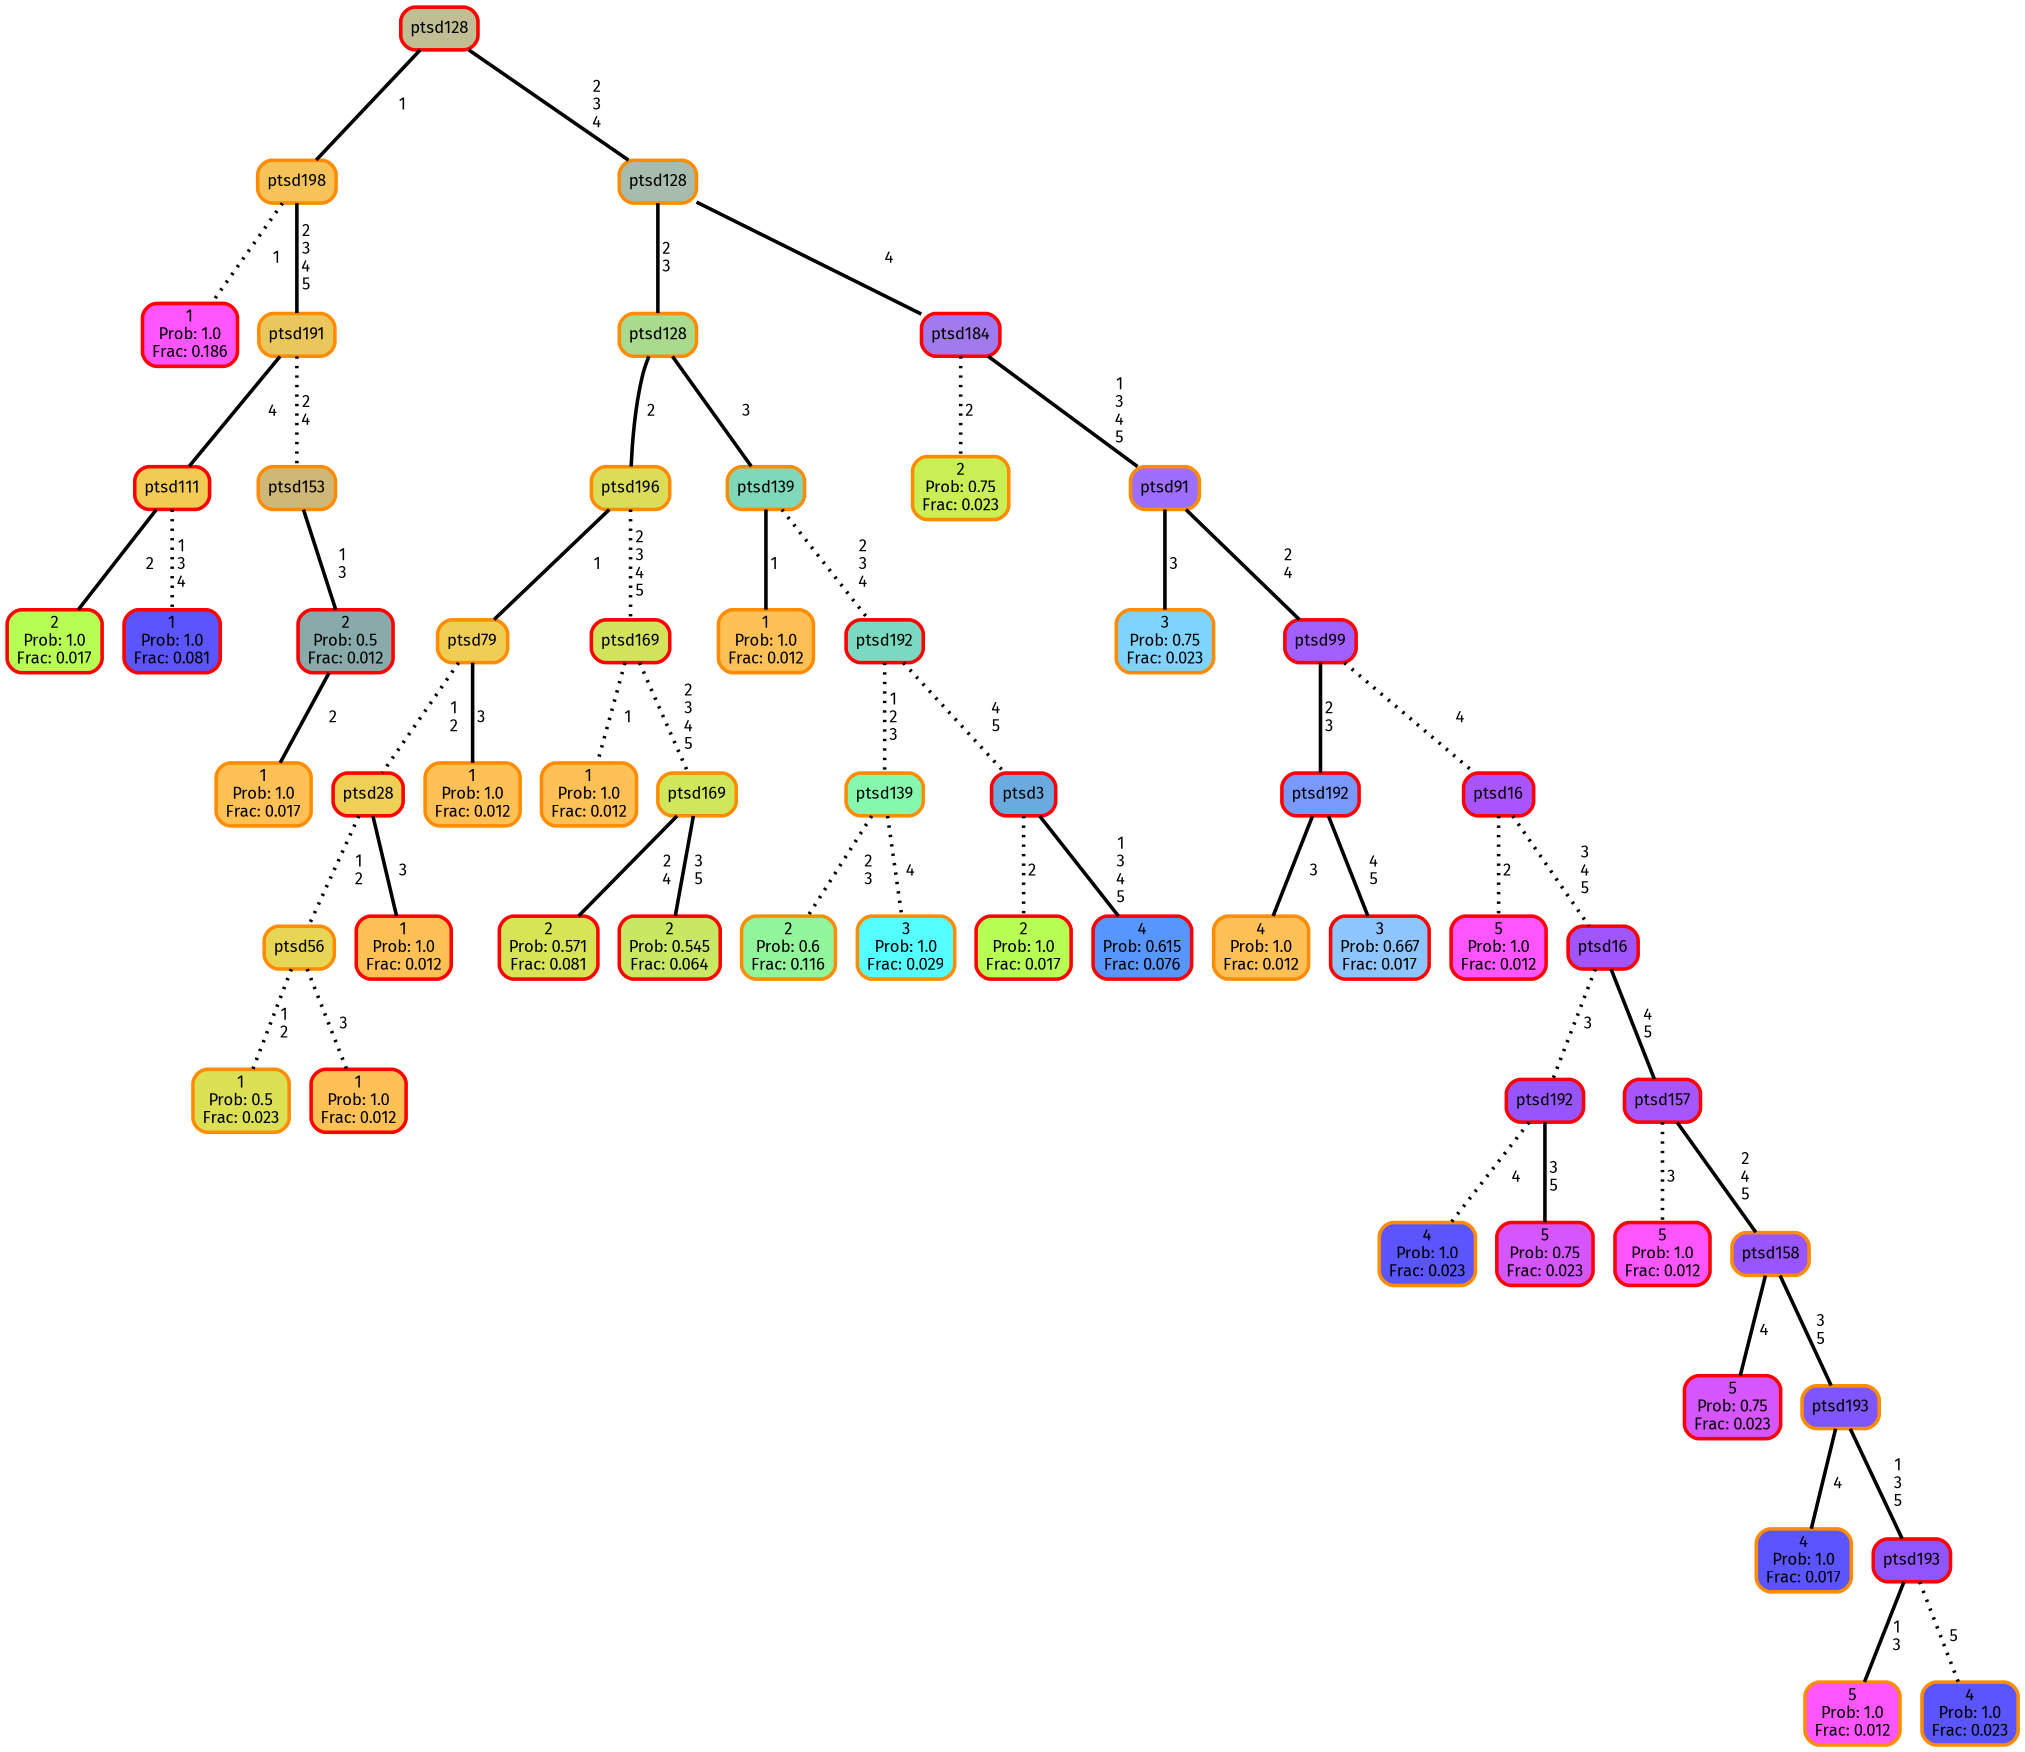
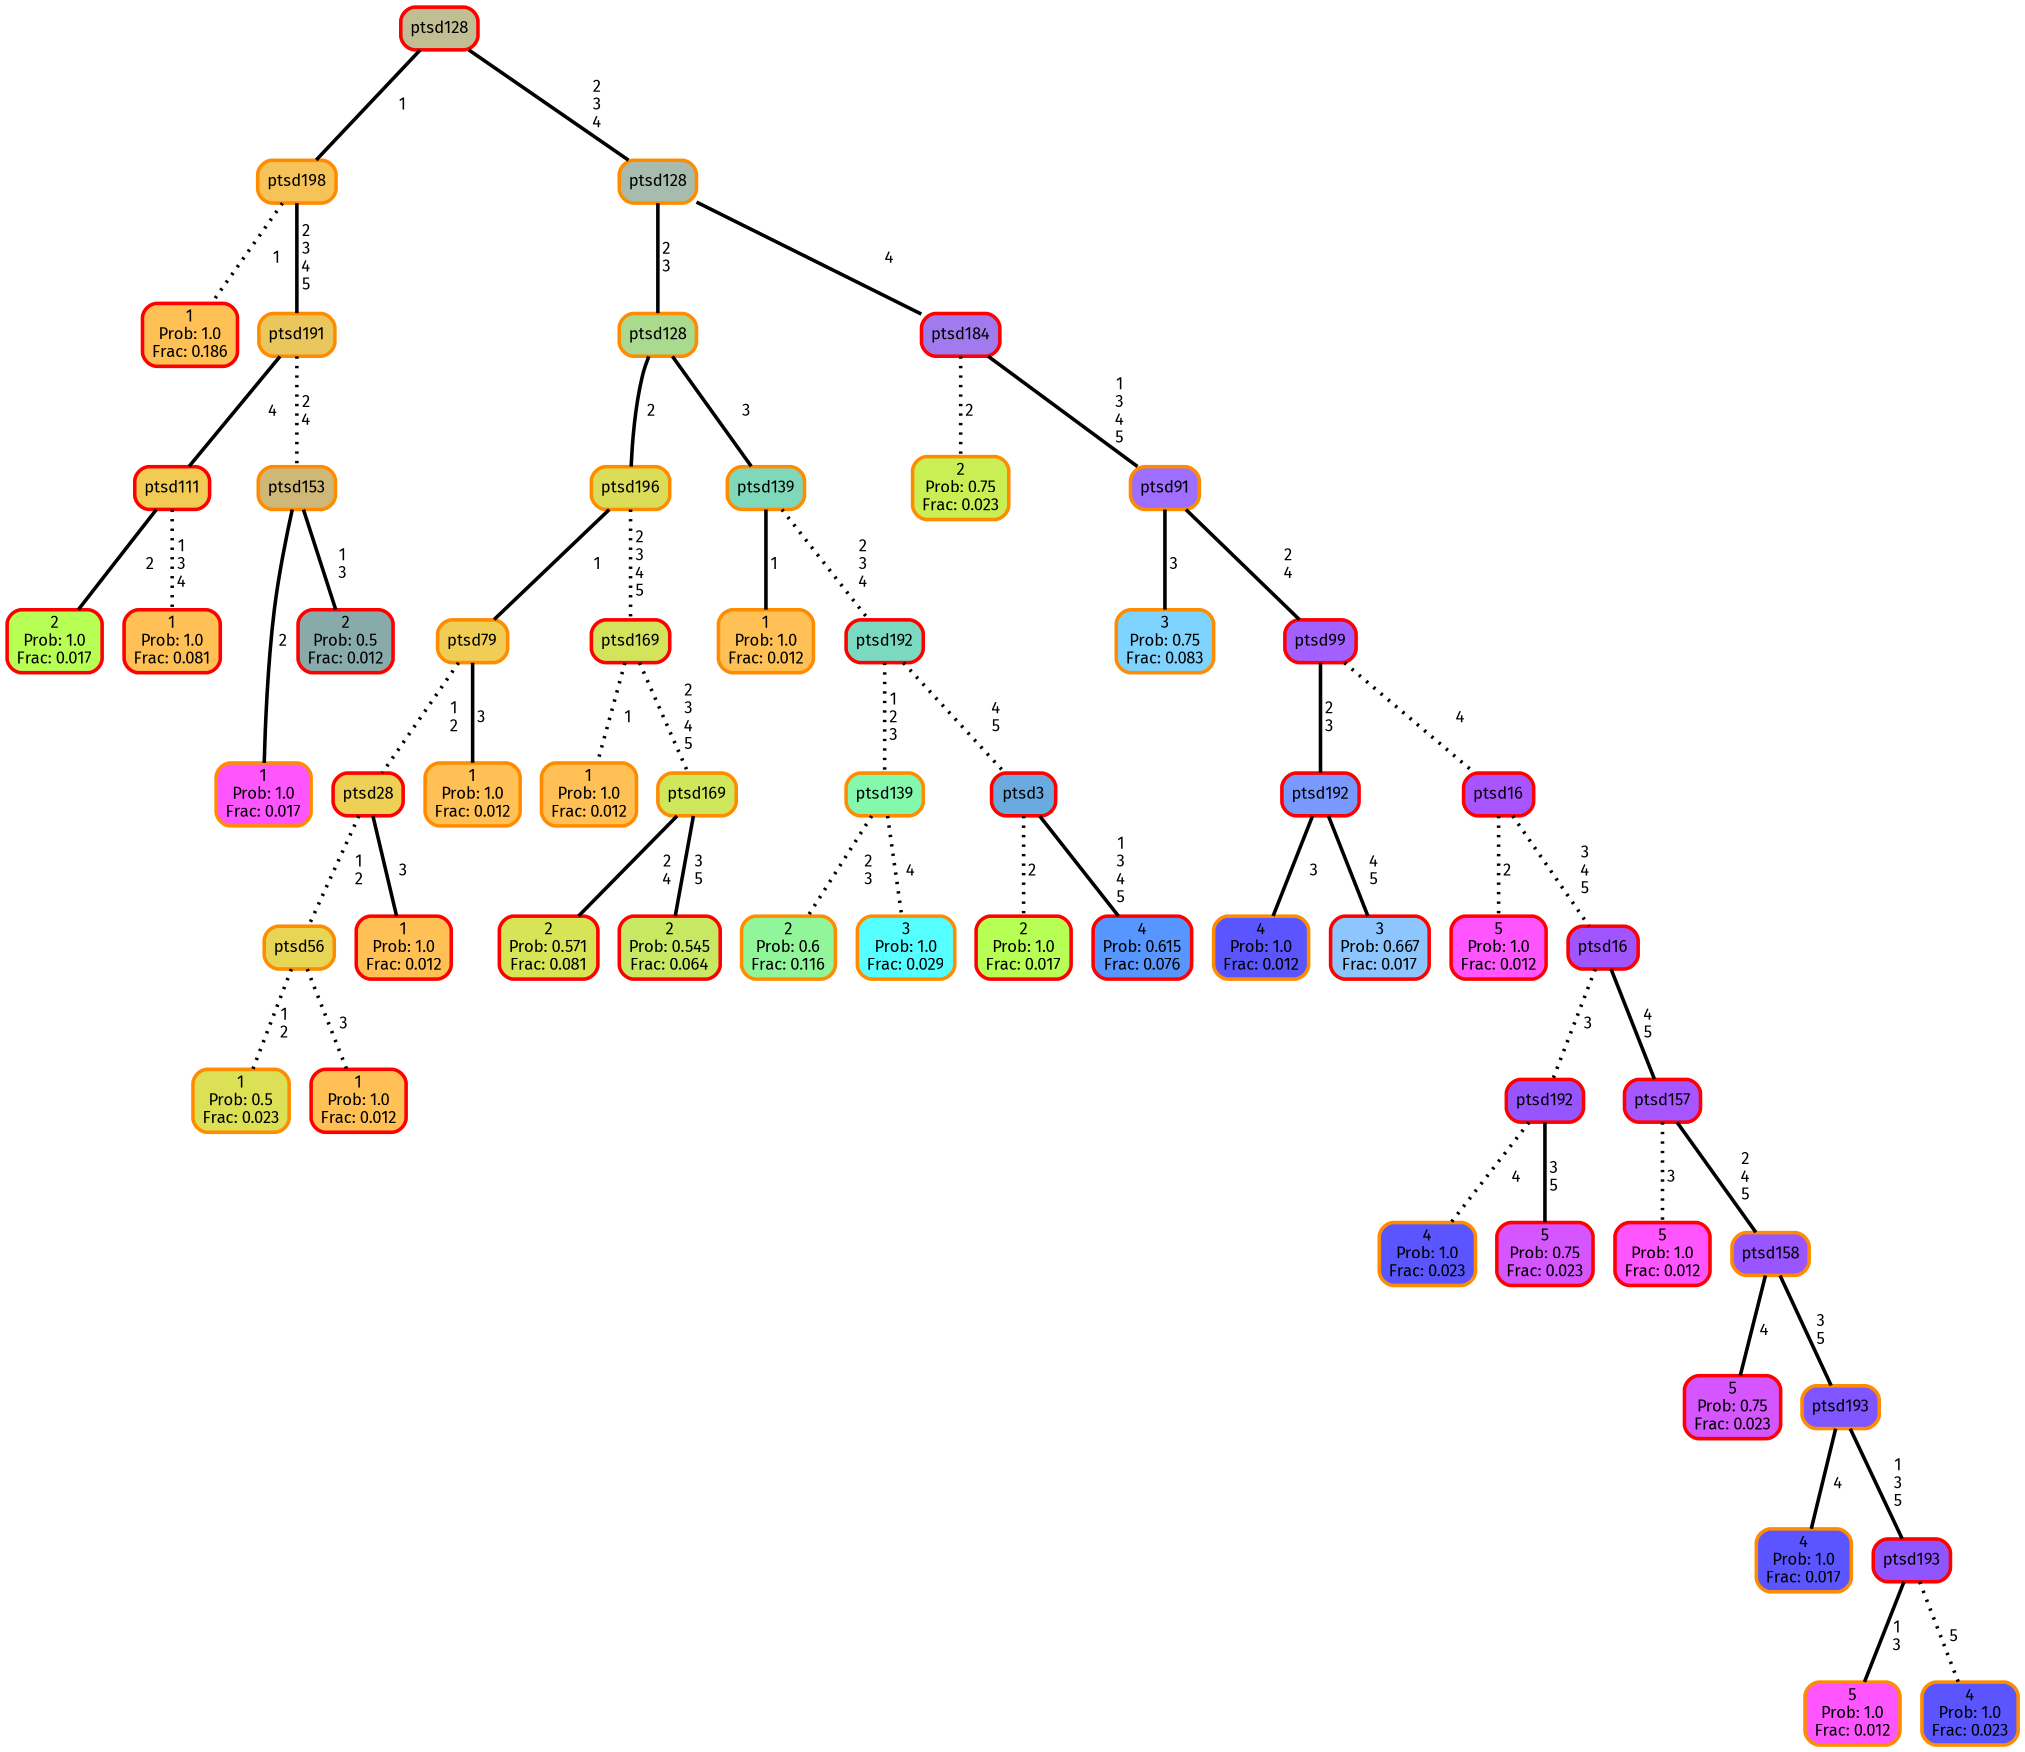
  graph {
    fontname="Fira Sans"
    ranksep="0 equally"
    splines=straight
    node [color=red fillcolor="#ffc155" fontcolor=black fontname="Fira Sans" penwidth=3 shape=box style="filled, rounded"]
    edge [color=black fontname="Fira Sans" penwidth=3 style=dotted]
-   n1 [fillcolor="#ff55ff" label="1\nProb: 1.0\nFrac: 0.186"]
+   n1 [label="1\nProb: 1.0\nFrac: 0.186"]
    n2 [color=darkorange fillcolor="#f6c358" label=ptsd198]
    n3 [color=darkorange fillcolor="#eac75c" label=ptsd191]
    n4 [fillcolor="#f2cb55" label=ptsd111]
    n5 [color=darkorange fillcolor="#cfb777" label=ptsd153]
    n6 [fillcolor="#b8ff55" label="2\nProb: 1.0\nFrac: 0.017"]
-   n7 [fillcolor="#5a55ff" label="1\nProb: 1.0\nFrac: 0.081"]
-   n8 [color=darkorange label="1\nProb: 1.0\nFrac: 0.017"]
+   n7 [label="1\nProb: 1.0\nFrac: 0.081"]
+   n8 [color=darkorange fillcolor="#ff55ff" label="1\nProb: 1.0\nFrac: 0.017"]
    n9 [fillcolor="#89aaaa" label="2\nProb: 0.5\nFrac: 0.012"]
    n10 [fillcolor="#c0be92" label=ptsd128]
    n11 [color=darkorange fillcolor="#a7bcac" label=ptsd128]
    n12 [color=darkorange fillcolor="#aada8e" label=ptsd128]
    n13 [fillcolor="#a17bed" label=ptsd184]
    n14 [color=darkorange fillcolor="#dbe055" label="1\nProb: 0.5\nFrac: 0.023"]
    n15 [color=darkorange fillcolor="#e7d555" label=ptsd56]
    n16 [label="1\nProb: 1.0\nFrac: 0.012"]
    n17 [fillcolor="#edd055" label=ptsd28]
    n18 [label="1\nProb: 1.0\nFrac: 0.012"]
    n19 [color=darkorange fillcolor="#f0cd55" label=ptsd79]
    n20 [color=darkorange label="1\nProb: 1.0\nFrac: 0.012"]
    n21 [color=darkorange fillcolor="#dbdd59" label=ptsd196]
    n22 [fillcolor="#d3e35b" label=ptsd169]
    n23 [color=darkorange label="1\nProb: 1.0\nFrac: 0.012"]
    n24 [color=darkorange fillcolor="#d0e65b" label=ptsd169]
    n25 [fillcolor="#d6e455" label="2\nProb: 0.571\nFrac: 0.081"]
    n26 [fillcolor="#c8e864" label="2\nProb: 0.545\nFrac: 0.064"]
    n27 [color=darkorange fillcolor="#80d8bb" label=ptsd139]
    n28 [color=darkorange label="1\nProb: 1.0\nFrac: 0.012"]
    n29 [fillcolor="#7ad9c0" label=ptsd192]
    n30 [color=darkorange fillcolor="#84f8ad" label=ptsd139]
    n31 [fillcolor="#6aaadf" label=ptsd3]
    n32 [color=darkorange fillcolor="#90f699" label="2\nProb: 0.6\nFrac: 0.116"]
    n33 [color=darkorange fillcolor="#55ffff" label="3\nProb: 1.0\nFrac: 0.029"]
    n34 [fillcolor="#b8ff55" label="2\nProb: 1.0\nFrac: 0.017"]
    n35 [fillcolor="#5896ff" label="4\nProb: 0.615\nFrac: 0.076"]
    n36 [color=darkorange fillcolor="#c9ef55" label="2\nProb: 0.75\nFrac: 0.023"]
    n37 [color=darkorange fillcolor="#9d6eff" label=ptsd91]
-   n38 [color=darkorange fillcolor="#7fd4ff" label="3\nProb: 0.75\nFrac: 0.023"]
+   n38 [color=darkorange fillcolor="#7fd4ff" label="3\nProb: 0.75\nFrac: 0.083"]
    n39 [fillcolor="#a160ff" label=ptsd99]
    n40 [fillcolor="#7999ff" label=ptsd192]
    n41 [fillcolor="#a955ff" label=ptsd16]
-   n42 [color=darkorange label="4\nProb: 1.0\nFrac: 0.012"]
+   n42 [color=darkorange fillcolor="#5a55ff" label="4\nProb: 1.0\nFrac: 0.012"]
    n43 [fillcolor="#8dc6ff" label="3\nProb: 0.667\nFrac: 0.017"]
    n44 [fillcolor="#ff55ff" label="5\nProb: 1.0\nFrac: 0.012"]
    n45 [fillcolor="#a155ff" label=ptsd16]
    n46 [fillcolor="#9755ff" label=ptsd192]
    n47 [fillcolor="#a755ff" label=ptsd157]
    n48 [color=darkorange fillcolor="#5a55ff" label="4\nProb: 1.0\nFrac: 0.023"]
    n49 [fillcolor="#d555ff" label="5\nProb: 0.75\nFrac: 0.023"]
    n50 [fillcolor="#ff55ff" label="5\nProb: 1.0\nFrac: 0.012"]
    n51 [color=darkorange fillcolor="#9955ff" label=ptsd158]
    n52 [fillcolor="#d555ff" label="5\nProb: 0.75\nFrac: 0.023"]
    n53 [color=darkorange fillcolor="#7e55ff" label=ptsd193]
    n54 [color=darkorange fillcolor="#5a55ff" label="4\nProb: 1.0\nFrac: 0.017"]
    n55 [fillcolor="#9155ff" label=ptsd193]
    n56 [color=darkorange fillcolor="#ff55ff" label="5\nProb: 1.0\nFrac: 0.012"]
    n57 [color=darkorange fillcolor="#5a55ff" label="4\nProb: 1.0\nFrac: 0.023"]
    subgraph sub_1 {
      rank=same
    }
    n2 -- n1 [label=" 1"]
    n2 -- n3 [label=" 2\n 3\n 4\n 5" style=solid]
    n3 -- n4 [label=" 4" style=bold]
    n3 -- n5 [label=" 2\n 4"]
    n4 -- n6 [label=" 2" style=bold]
    n4 -- n7 [label=" 1\n 3\n 4"]
-   n9 -- n8 [label=" 2" style=bold]
+   n5 -- n8 [label=" 2" style=bold]
    n5 -- n9 [label=" 1\n 3" style=bold]
    n10 -- n2 [label=" 1" style=bold]
    n10 -- n11 [label=" 2\n 3\n 4" style=solid]
    n11 -- n12 [label=" 2\n 3" style=solid]
    n11 -- n13 [label=" 4" style=solid]
    n12 -- n21 [label=" 2" style=solid]
    n12 -- n27 [label=" 3" style=bold]
    n13 -- n36 [label=" 2"]
    n13 -- n37 [label=" 1\n 3\n 4\n 5" style=solid]
    n15 -- n14 [label=" 1\n 2"]
    n15 -- n16 [label=" 3"]
    n17 -- n15 [label=" 1\n 2"]
    n17 -- n18 [label=" 3" style=solid]
    n19 -- n17 [label=" 1\n 2"]
    n19 -- n20 [label=" 3" style=solid]
    n21 -- n19 [label=" 1" style=bold]
    n21 -- n22 [label=" 2\n 3\n 4\n 5"]
    n22 -- n23 [label=" 1"]
    n22 -- n24 [label=" 2\n 3\n 4\n 5"]
    n24 -- n25 [label=" 2\n 4" style=solid]
    n24 -- n26 [label=" 3\n 5" style=solid]
    n27 -- n28 [label=" 1" style=solid]
    n27 -- n29 [label=" 2\n 3\n 4"]
    n29 -- n30 [label=" 1\n 2\n 3"]
    n29 -- n31 [label=" 4\n 5"]
    n30 -- n32 [label=" 2\n 3"]
    n30 -- n33 [label=" 4"]
    n31 -- n34 [label=" 2"]
    n31 -- n35 [label=" 1\n 3\n 4\n 5" style=solid]
    n37 -- n38 [label=" 3" style=bold]
    n37 -- n39 [label=" 2\n 4" style=solid]
    n39 -- n40 [label=" 2\n 3" style=bold]
    n39 -- n41 [label=" 4"]
    n40 -- n42 [label=" 3" style=solid]
    n40 -- n43 [label=" 4\n 5" style=solid]
    n41 -- n44 [label=" 2"]
    n41 -- n45 [label=" 3\n 4\n 5"]
    n45 -- n46 [label=" 3"]
    n45 -- n47 [label=" 4\n 5" style=solid]
    n46 -- n48 [label=" 4"]
    n46 -- n49 [label=" 3\n 5" style=solid]
    n47 -- n50 [label=" 3"]
    n47 -- n51 [label=" 2\n 4\n 5" style=solid]
    n51 -- n52 [label=" 4" style=bold]
    n51 -- n53 [label=" 3\n 5" style=solid]
    n53 -- n54 [label=" 4" style=bold]
    n53 -- n55 [label=" 1\n 3\n 5" style=bold]
    n55 -- n56 [label=" 1\n 3" style=solid]
    n55 -- n57 [label=" 5"]
  }
